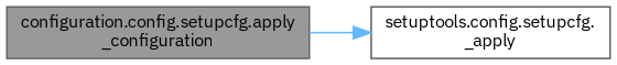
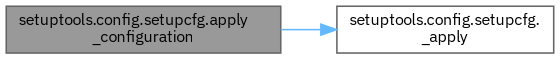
  digraph {
    rankdir=LR
    fontname="IBM Plex Sans"
    node [fontname="IBM Plex Sans" fontsize=10 shape=box style=filled]
-   n1 [color=gray40 fillcolor=grey60 fontcolor=black height=0.2 label="configuration.config.setupcfg.apply\l_configuration" width=0.4]
+   n1 [color=gray40 fillcolor=grey60 fontcolor=black height=0.2 label="setuptools.config.setupcfg.apply\l_configuration" width=0.4]
    n2 [color=grey40 fillcolor=white height=0.2 label="setuptools.config.setupcfg.\l_apply" width=0.4]
    n1 -> n2 [color=steelblue1 fontname="IBM Plex Sans" fontsize=10 labelfontname=Helvetica labelfontsize=10 style=solid]
  }
